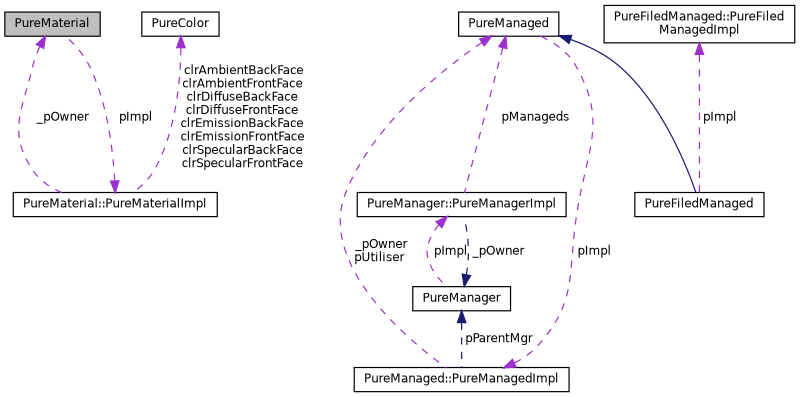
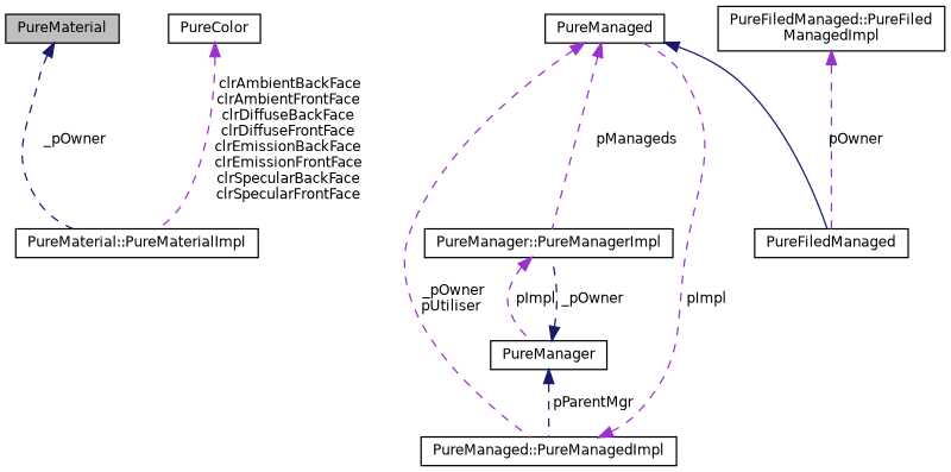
  digraph {
    node [color=black fillcolor=white fontname=Helvetica fontsize=10 shape=record style=filled]
    edge [color=darkorchid3 dir=back fontname=Helvetica fontsize=10 labelfontname=Helvetica labelfontsize=10 style=dashed]
    n1 [fillcolor=grey75 fontcolor=black height=0.2 label=PureMaterial width=0.4]
    n2 [height=0.2 label="PureMaterial::PureMaterialImpl" width=0.4]
    n3 [height=0.2 label=PureFiledManaged width=0.4]
    n4 [height=0.2 label=PureManaged width=0.4]
    n5 [height=0.2 label="PureManaged::PureManagedImpl" width=0.4]
    n6 [height=0.2 label="PureManager::PureManagerImpl" width=0.4]
    n7 [height=0.2 label=PureManager width=0.4]
    n8 [height=0.2 label="PureFiledManaged::PureFiled\lManagedImpl" width=0.4]
    n9 [height=0.2 label=PureColor width=0.4]
-   n1 -> n2 [label=" _pOwner"]
-   n2 -> n1 [label=" pImpl"]
+   n1 -> n2 [color=midnightblue label=" _pOwner"]
    n4 -> n3 [color=midnightblue style=solid]
    n4 -> n5 [label=" _pOwner\npUtiliser"]
    n4 -> n6 [label=" pManageds"]
    n5 -> n4 [label=" pImpl"]
    n6 -> n7 [label=" pImpl"]
    n7 -> n5 [color=midnightblue label=" pParentMgr"]
    n7 -> n6 [color=midnightblue label=" _pOwner"]
-   n8 -> n3 [label=" pImpl"]
+   n8 -> n3 [label=" pOwner"]
    n9 -> n2 [label=" clrAmbientBackFace\nclrAmbientFrontFace\nclrDiffuseBackFace\nclrDiffuseFrontFace\nclrEmissionBackFace\nclrEmissionFrontFace\nclrSpecularBackFace\nclrSpecularFrontFace"]
  }
